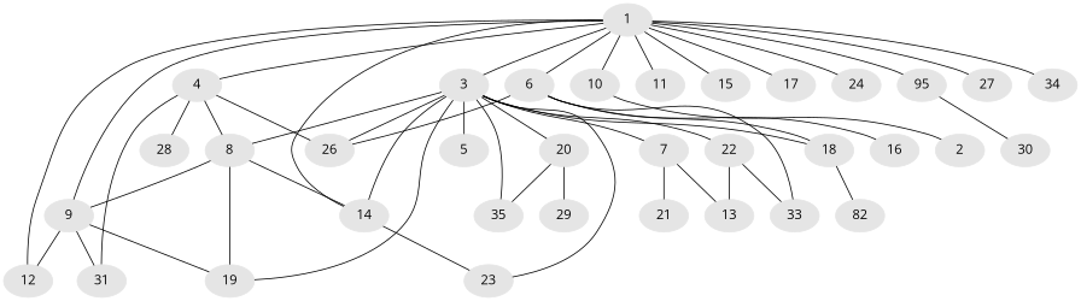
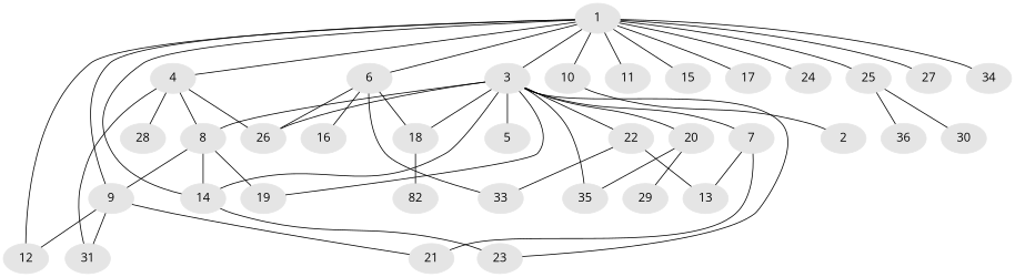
  graph {
    fontname="Open Sans"
    node [color=gray90 fontname="Open Sans" style=filled]
    edge [fontname="Open Sans" weight=1.0]
    1
    3
    4
    6
    9
    10
    11
    12
    14
    15
    17
    24
-   25 [label=95]
+   25
    27
    34
    5
    7
    8
    18
    19
    20
    22
    23
    26
    35
    28
    31
    16
    33
    2
    30
+   36
    13
    21
    n35 [label=82]
    29
    1 -- 3
    1 -- 4
    1 -- 6
    1 -- 9
    1 -- 10
    1 -- 11
    1 -- 12
    1 -- 14
    1 -- 15
    1 -- 17
    1 -- 24
    1 -- 25
    1 -- 27
    1 -- 34
    3 -- 14 [weight=2.0]
    3 -- 5 [weight=7.0]
    3 -- 7
    3 -- 8
    3 -- 18
    3 -- 19
    3 -- 20
    3 -- 22
    3 -- 23
    3 -- 26
    3 -- 35
    4 -- 8
    4 -- 26
    4 -- 28 [weight=2.0]
    4 -- 31
    6 -- 18
    6 -- 26
    6 -- 16
    6 -- 33
    9 -- 12
-   9 -- 19
+   9 -- 21
    9 -- 31
    10 -- 2
    14 -- 23
    25 -- 30
+   25 -- 36
    7 -- 13
    7 -- 21
    8 -- 9
    8 -- 14
    8 -- 19 [weight=3.0]
    18 -- n35
    20 -- 35
    20 -- 29
    22 -- 33
    22 -- 13
  }
